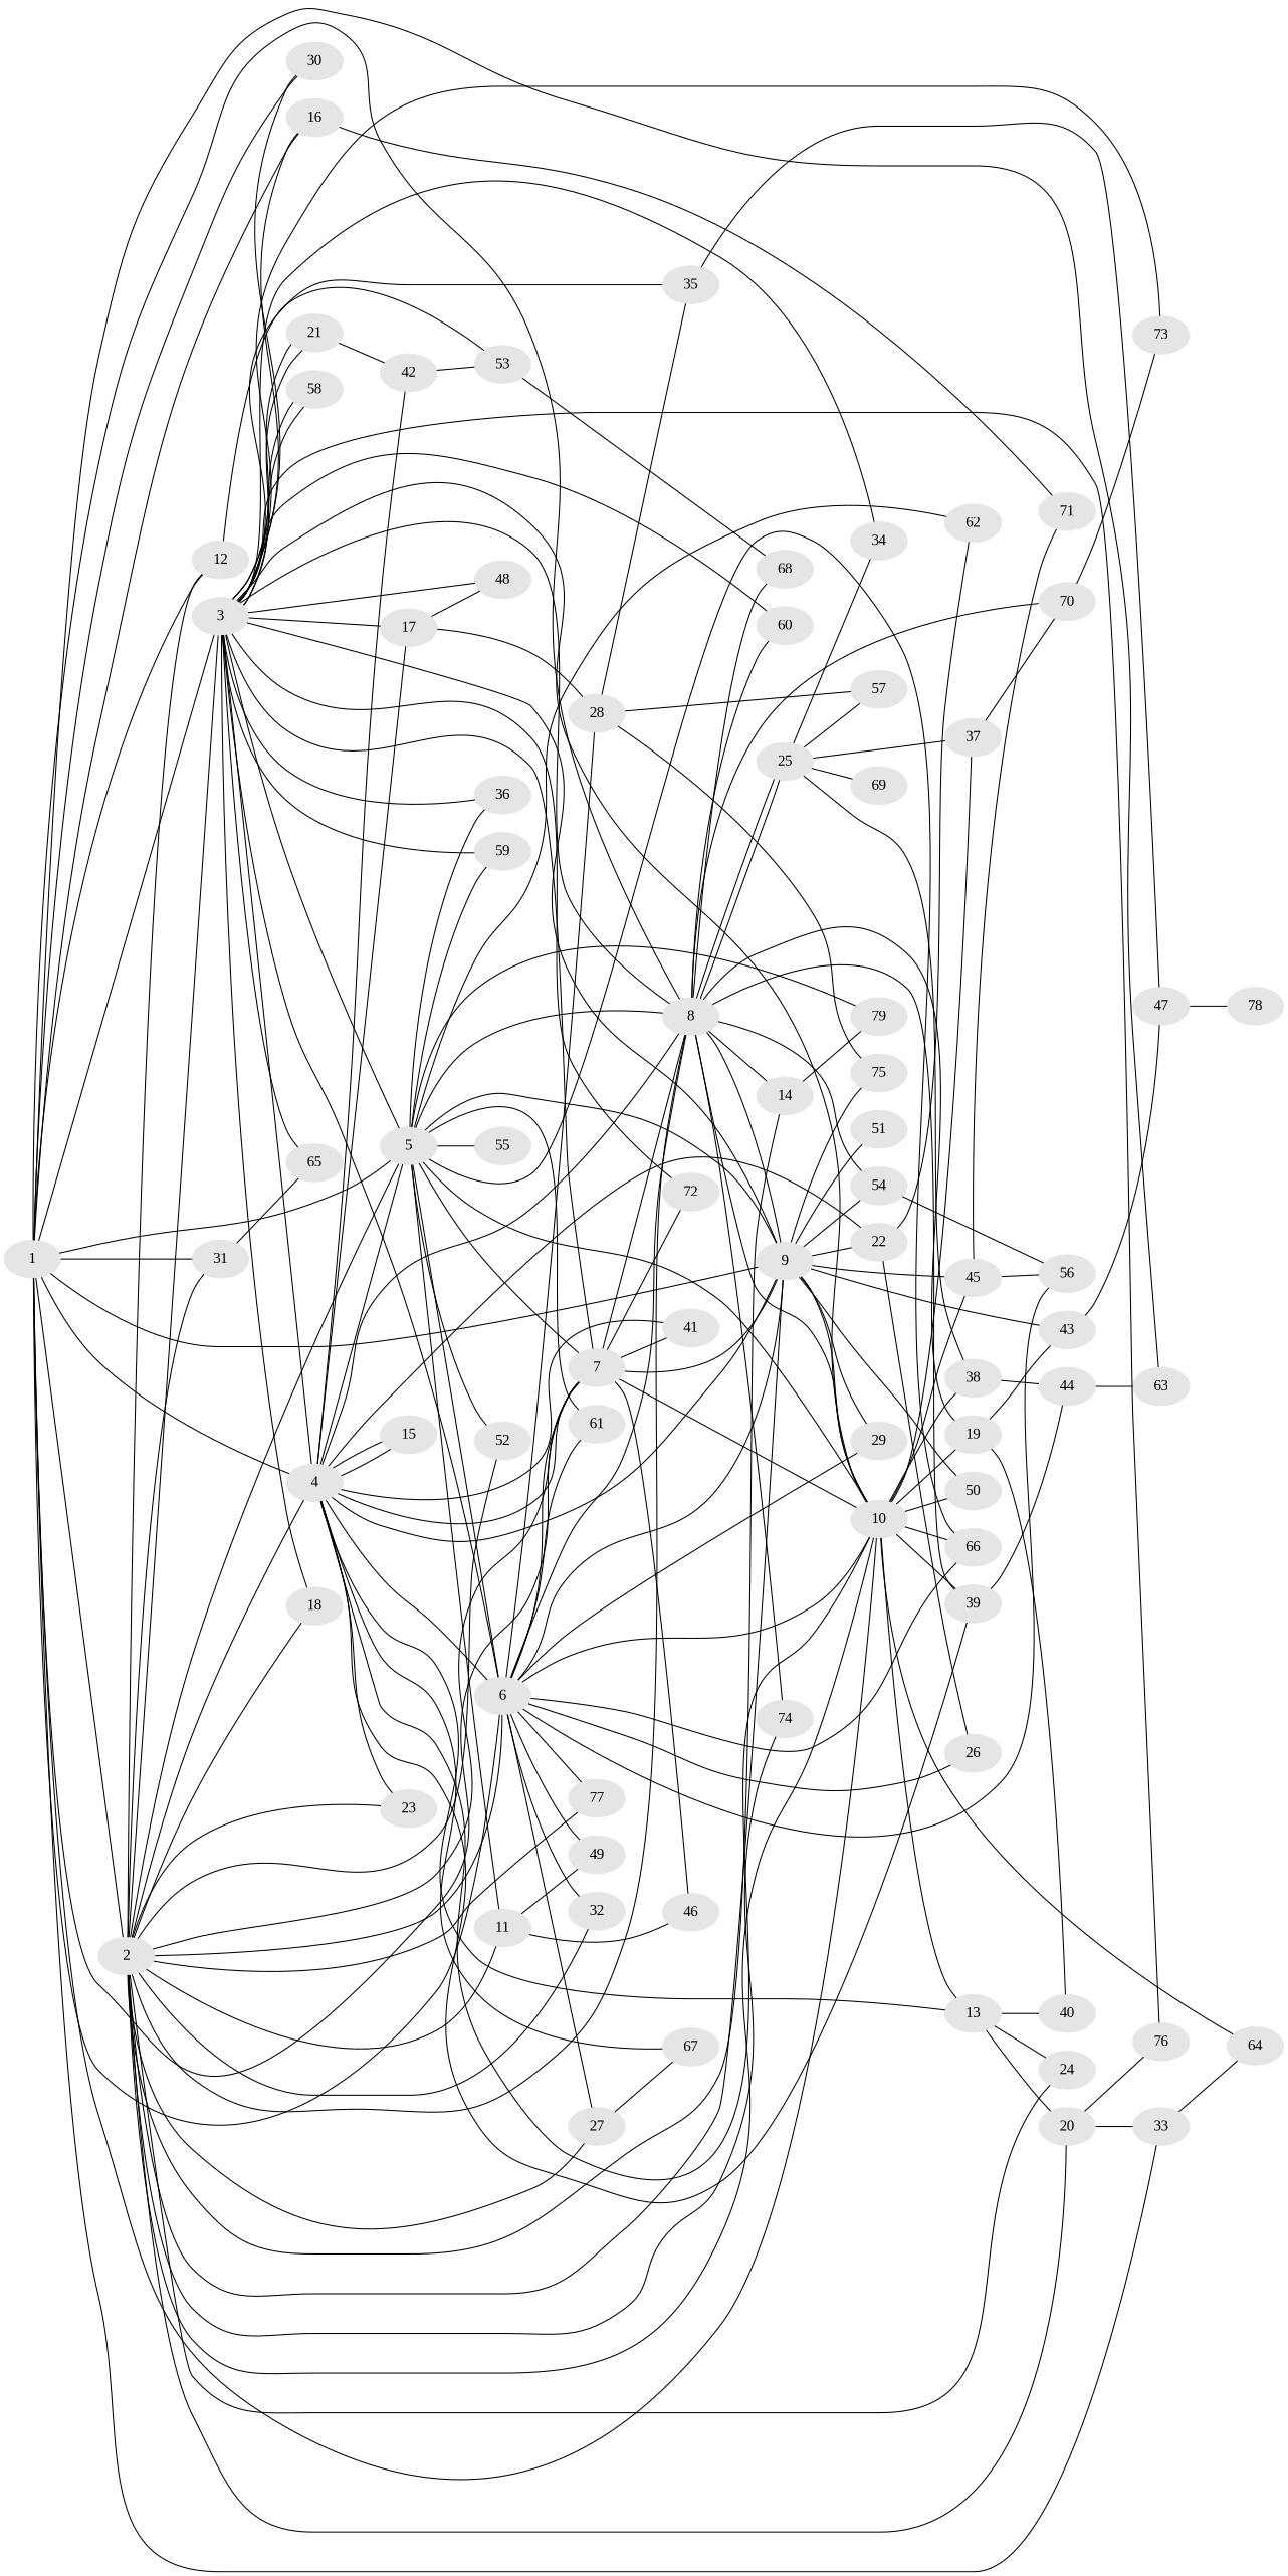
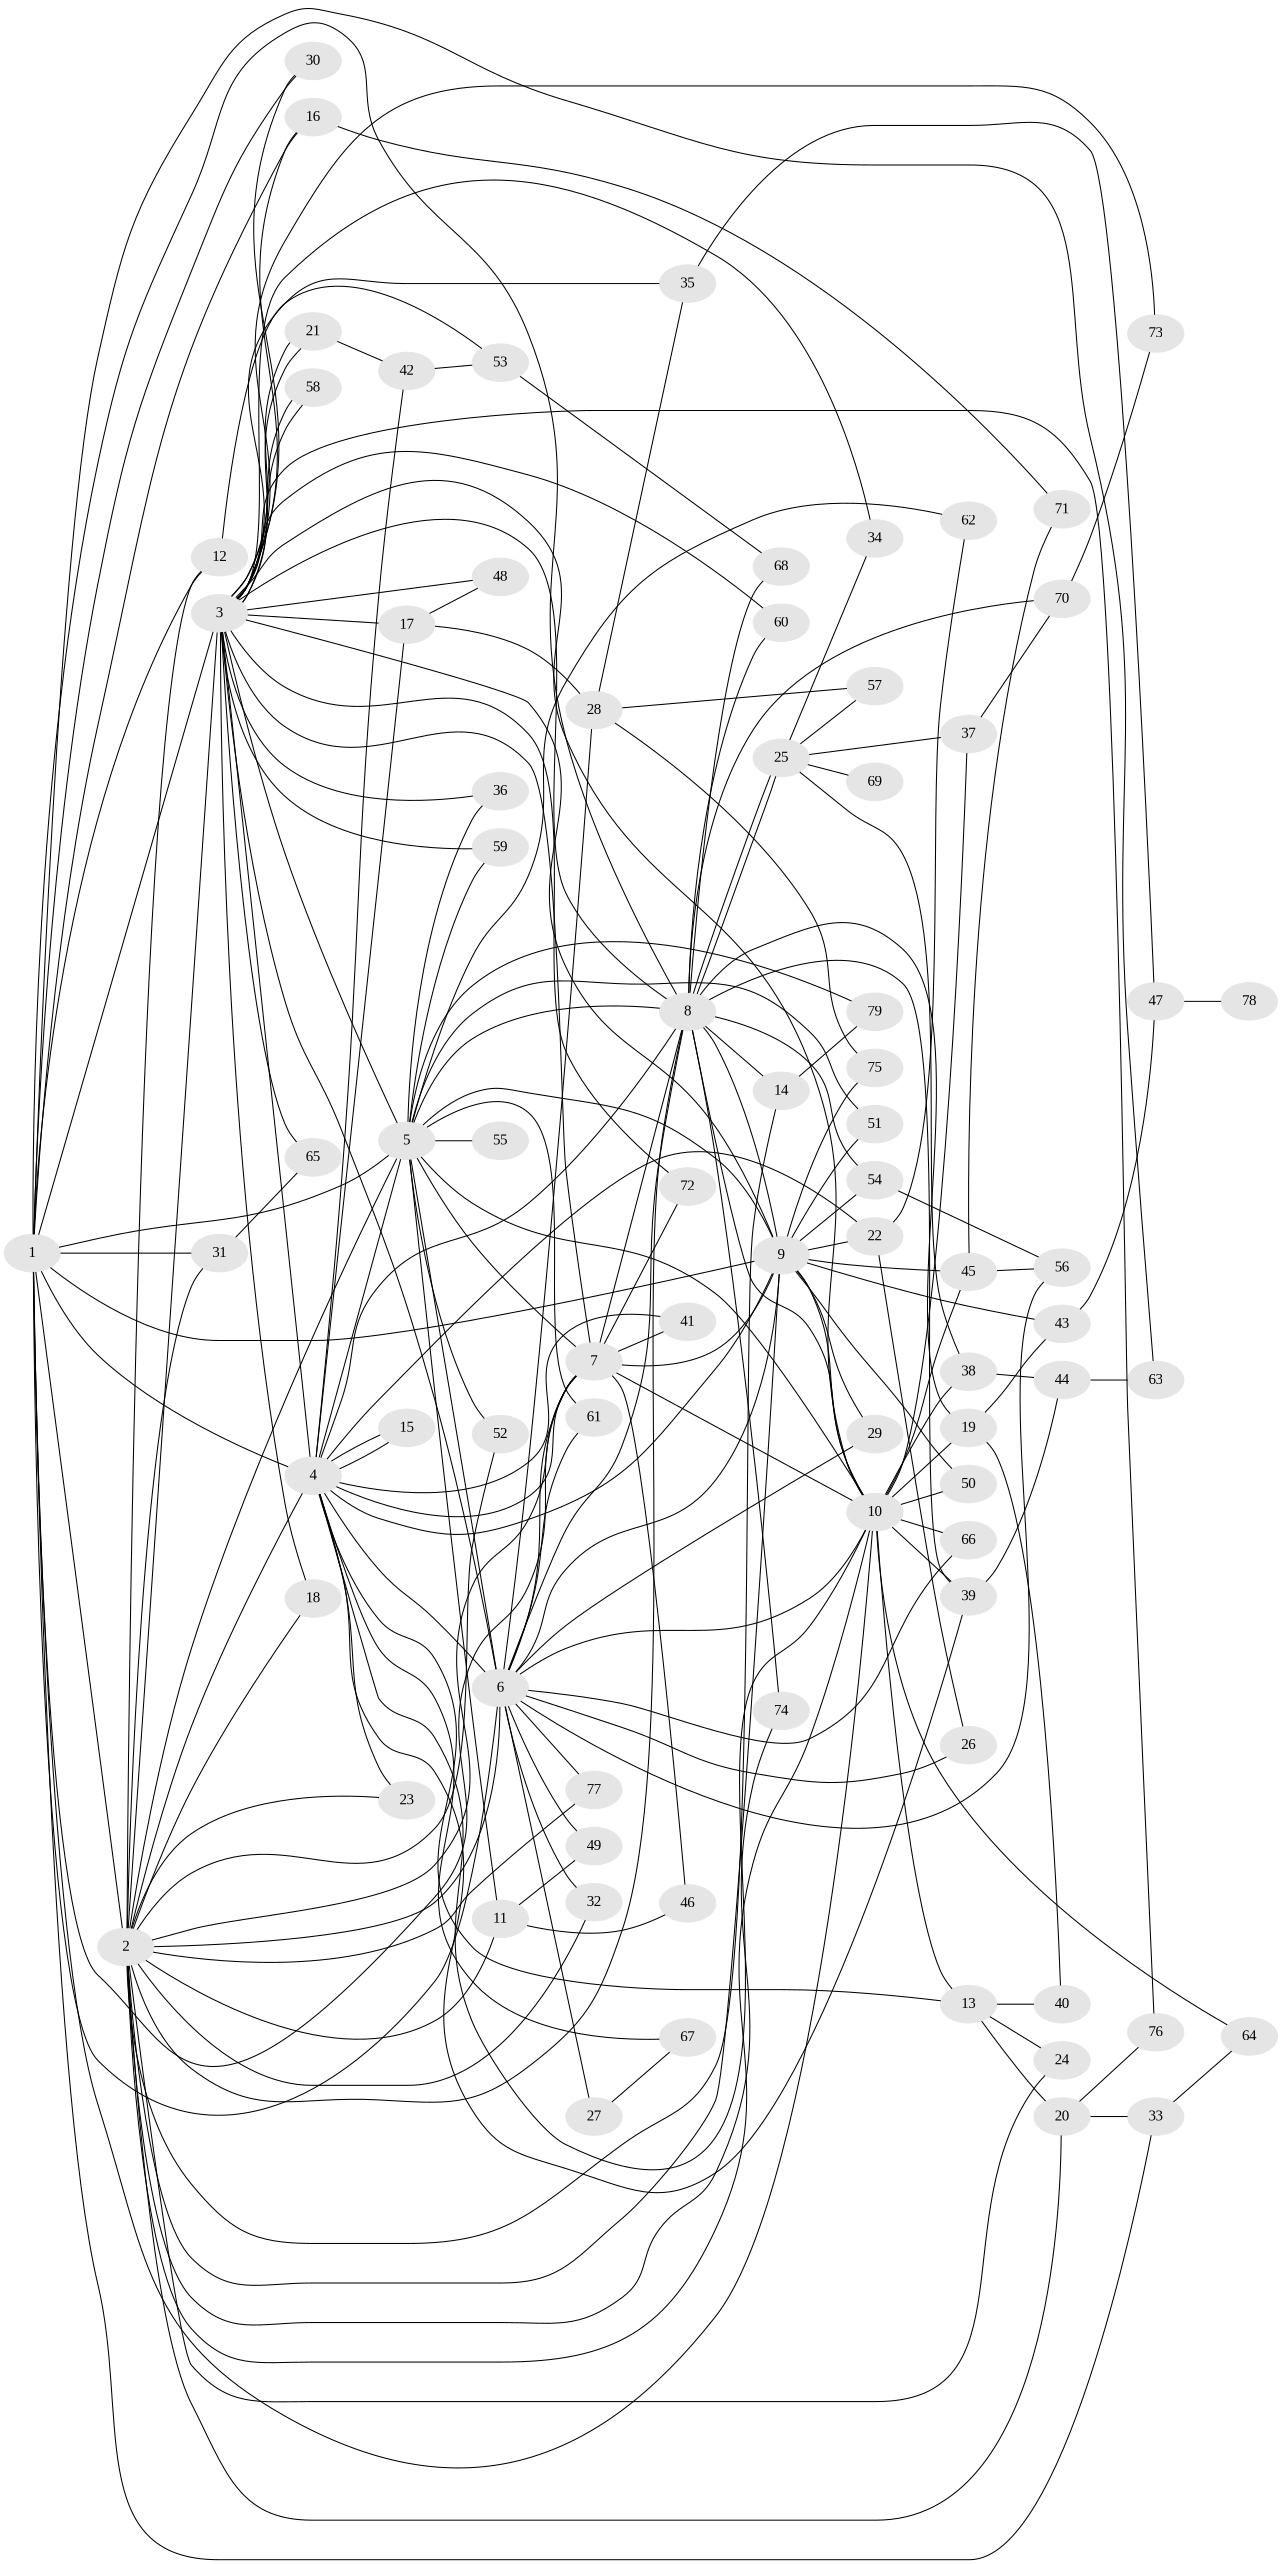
  graph {
    fontname="Liberation Serif"
    rankdir=LR
    node [color=gray90 fontname="Liberation Serif" style=filled]
    edge [fontname="Liberation Serif"]
    1
    2
    3
    4
    5
    6
    7
    8
    9
    10
    12
    16
    30
    31
    33
    63
    11
    14
    18
    20
    23
    24
    27
    32
    52
    74
    77
    17
    21
    34
    35
    36
    48
    58
    59
    60
    65
    72
    73
    76
    13
    15
    22
    41
    42
    67
    39
    51
    55
    61
    62
    79
    26
    28
    29
    49
    56
    66
    46
    19
    25
    54
    68
    70
    43
    45
    50
    75
    37
    38
    64
    53
    71
    47
    40
    57
    69
    44
    78
    1 -- 2
    1 -- 3
    1 -- 4
    1 -- 5
    1 -- 6
    1 -- 7
    1 -- 8
    1 -- 9
    1 -- 10
    1 -- 12
    1 -- 16
    1 -- 30
    1 -- 31
    1 -- 33
    1 -- 63
    2 -- 3
    2 -- 4
    2 -- 5
    2 -- 6
    2 -- 7
    2 -- 8
    2 -- 9
    2 -- 10
    2 -- 12
    2 -- 31
    2 -- 11
    2 -- 14
    2 -- 18
    2 -- 20
    2 -- 23
    2 -- 24
-   2 -- 27
    2 -- 32
    2 -- 52
    2 -- 74
    2 -- 77
    3 -- 4
    3 -- 5
    3 -- 6
    3 -- 7
    3 -- 8
    3 -- 9
    3 -- 10
    3 -- 16
    3 -- 30
    3 -- 18
    3 -- 17
    3 -- 21
    3 -- 21
    3 -- 34
    3 -- 35
    3 -- 36
    3 -- 48
    3 -- 58
    3 -- 58
    3 -- 59
    3 -- 60
    3 -- 65
    3 -- 72
    3 -- 73
    3 -- 76
    4 -- 5
    4 -- 6
    4 -- 7
    4 -- 8
    4 -- 9
    4 -- 10
    4 -- 23
    4 -- 17
    4 -- 13
    4 -- 15
    4 -- 15
    4 -- 22
    4 -- 41
    4 -- 42
    4 -- 67
    4 -- 39
    5 -- 6
    5 -- 7
    5 -- 8
    5 -- 9
    5 -- 10
    5 -- 11
    5 -- 52
    5 -- 36
    5 -- 59
-   5 -- 66
+   5 -- 51
    5 -- 55
    5 -- 61
    5 -- 62
    5 -- 79
    6 -- 7
    6 -- 8
    6 -- 9
    6 -- 10
    6 -- 27
    6 -- 32
    6 -- 77
    6 -- 61
    6 -- 26
    6 -- 28
    6 -- 29
    6 -- 49
    6 -- 56
    6 -- 66
    7 -- 8
    7 -- 9
    7 -- 10
    7 -- 72
    7 -- 41
    7 -- 46
    8 -- 9
    8 -- 10
    8 -- 14
    8 -- 74
    8 -- 60
    8 -- 39
    8 -- 19
    8 -- 25
    8 -- 25
    8 -- 54
    8 -- 68
    8 -- 70
    9 -- 10
    9 -- 22
    9 -- 51
    9 -- 29
    9 -- 54
    9 -- 43
    9 -- 45
    9 -- 50
    9 -- 75
    10 -- 13
    10 -- 39
    10 -- 66
    10 -- 19
    10 -- 45
    10 -- 50
    10 -- 37
    10 -- 38
    10 -- 64
    12 -- 53
    16 -- 71
    31 -- 65
    33 -- 64
    11 -- 49
    11 -- 46
    14 -- 79
    20 -- 33
    20 -- 76
    27 -- 67
    17 -- 48
    17 -- 28
    21 -- 42
    35 -- 47
    13 -- 20
    13 -- 24
    13 -- 40
    22 -- 62
    22 -- 26
    42 -- 53
    39 -- 44
    28 -- 35
    28 -- 75
    28 -- 57
    19 -- 43
    19 -- 40
    25 -- 34
    25 -- 37
    25 -- 38
    25 -- 57
    25 -- 69
    54 -- 56
    70 -- 73
    43 -- 47
    45 -- 56
    45 -- 71
    37 -- 70
    38 -- 44
    53 -- 68
    47 -- 78
    44 -- 63
  }
